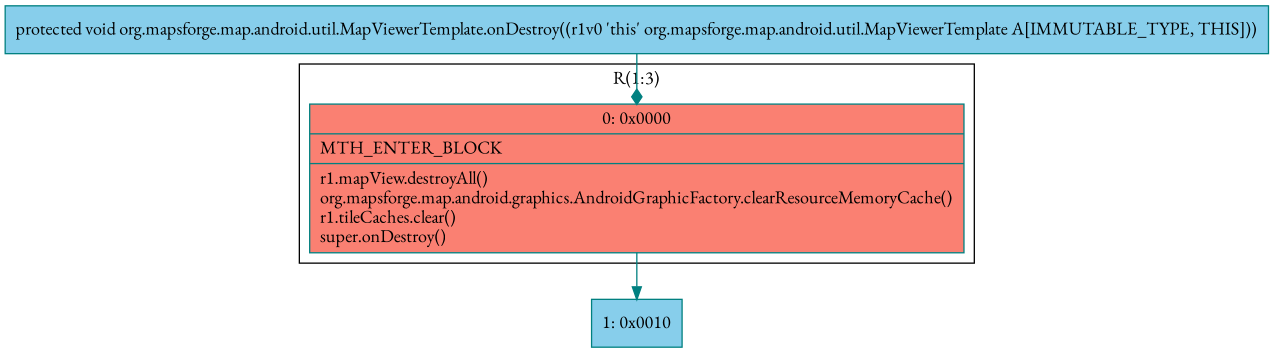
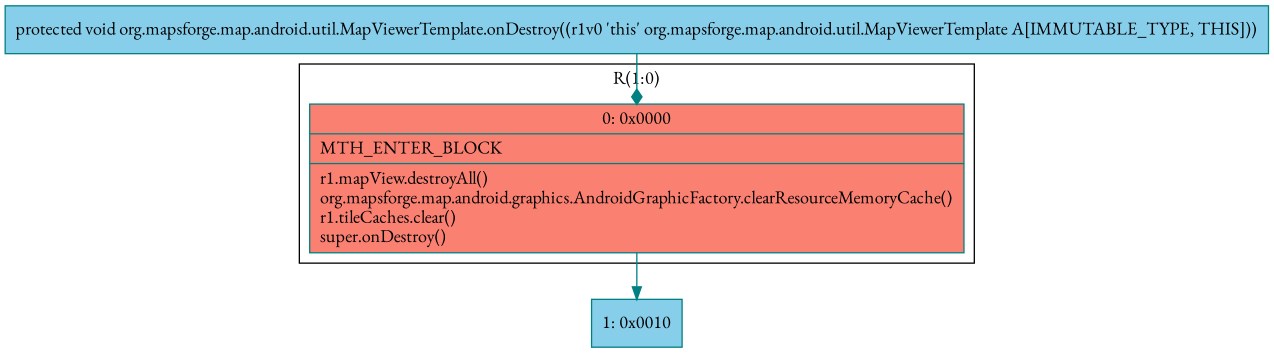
  digraph {
    fontname="EB Garamond"
    node [color=teal shape=record style=filled fillcolor=skyblue fontname="EB Garamond"]
    edge [color=teal fontname="EB Garamond"]
    n1 [label="{0\:\ 0x0000|MTH_ENTER_BLOCK\l|r1.mapView.destroyAll()\lorg.mapsforge.map.android.graphics.AndroidGraphicFactory.clearResourceMemoryCache()\lr1.tileCaches.clear()\lsuper.onDestroy()\l}" fillcolor=salmon]
    n2 [label="{1\:\ 0x0010}"]
    n3 [label="{protected void org.mapsforge.map.android.util.MapViewerTemplate.onDestroy((r1v0 'this' org.mapsforge.map.android.util.MapViewerTemplate A[IMMUTABLE_TYPE, THIS])) }"]
    subgraph cluster_1 {
-     label="R(1:3)"
+     label="R(1:0)"
      n1
    }
    n1 -> n2 [arrowhead=normal]
    n3 -> n1 [arrowhead=diamond]
  }
